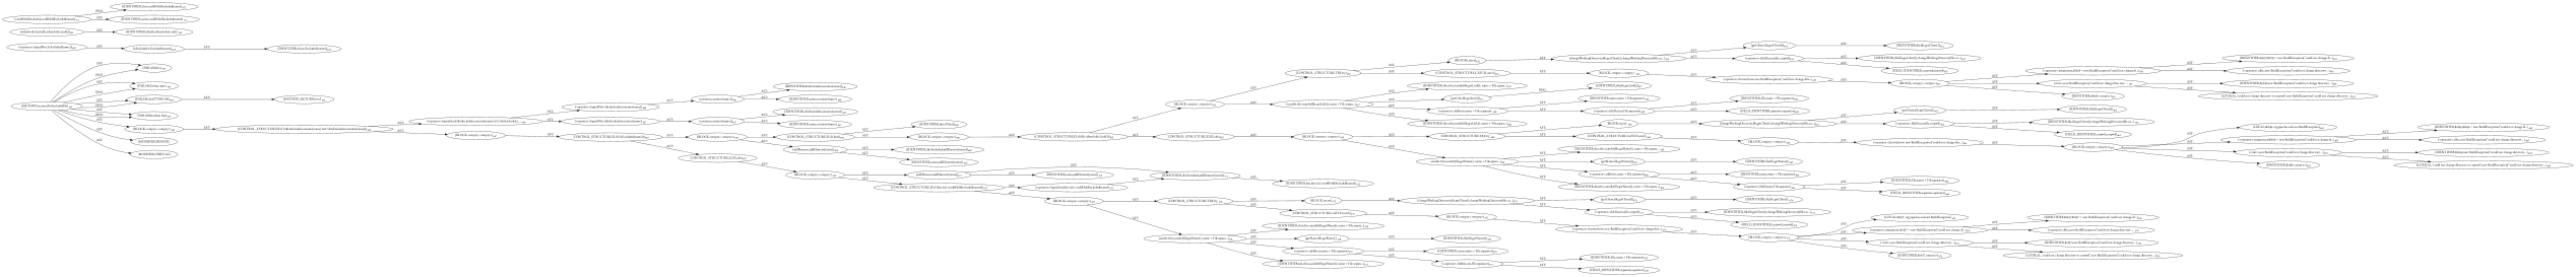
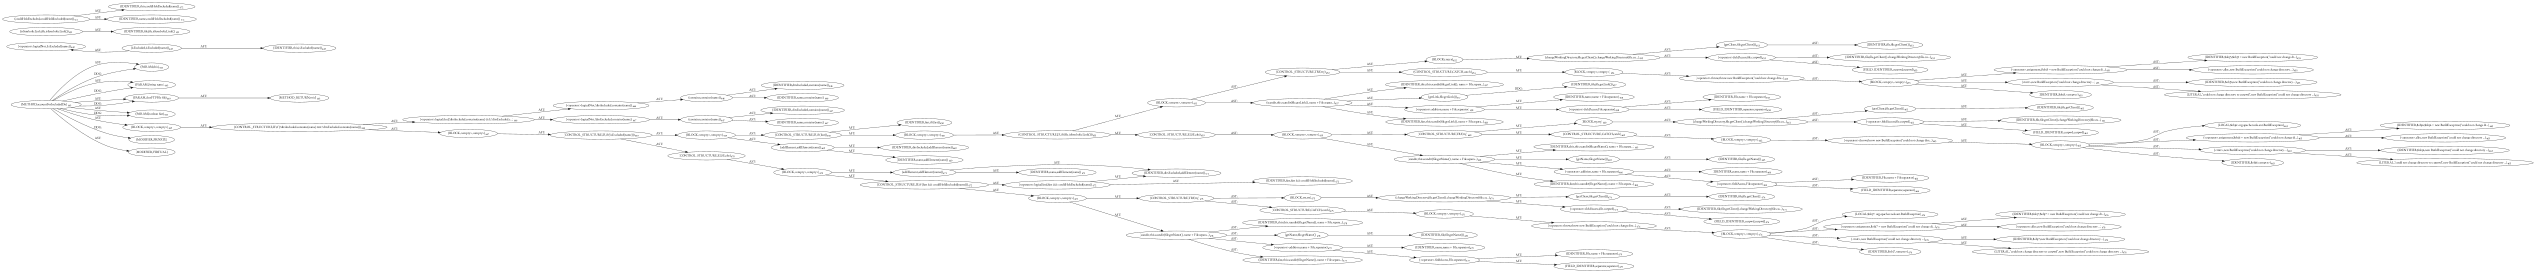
  digraph {
    fontname="EB Garamond"
    rankdir=LR
    node [fontname="EB Garamond"]
    edge [fontname="EB Garamond"]
    n1 [label=<(METHOD,accountForIncludedDir)<SUB>445</SUB>>]
    n2 [label=<(PARAM,this)<SUB>445</SUB>>]
    n3 [label=<(PARAM,String name)<SUB>445</SUB>>]
    n4 [label=<(PARAM,AntFTPFile file)<SUB>449</SUB>>]
    n5 [label=<(PARAM,boolean fast)<SUB>445</SUB>>]
    n6 [label=<(BLOCK,&lt;empty&gt;,&lt;empty&gt;)<SUB>445</SUB>>]
    n7 [label=<(MODIFIER,PRIVATE)>]
    n8 [label=<(MODIFIER,VIRTUAL)>]
    n9 [label=<(METHOD_RETURN,void)<SUB>445</SUB>>]
    n10 [label=<(CONTROL_STRUCTURE,IF,if (!dirsIncluded.contains(name) &amp;&amp; !dirsExcluded.contains(name)))<SUB>446</SUB>>]
    n11 [label=<(&lt;operator&gt;.logicalAnd,!dirsIncluded.contains(name) &amp;&amp; !dirsExcluded.c...)<SUB>446</SUB>>]
    n12 [label=<(BLOCK,&lt;empty&gt;,&lt;empty&gt;)<SUB>447</SUB>>]
    n13 [label=<(&lt;operator&gt;.logicalNot,!dirsIncluded.contains(name))<SUB>446</SUB>>]
    n14 [label=<(&lt;operator&gt;.logicalNot,!dirsExcluded.contains(name))<SUB>447</SUB>>]
    n15 [label=<(CONTROL_STRUCTURE,IF,if (!isExcluded(name)))<SUB>449</SUB>>]
    n16 [label=<(contains,contains(name))<SUB>446</SUB>>]
    n17 [label=<(contains,contains(name))<SUB>447</SUB>>]
    n18 [label=<(IDENTIFIER,dirsIncluded,contains(name))<SUB>446</SUB>>]
    n19 [label=<(IDENTIFIER,name,contains(name))<SUB>446</SUB>>]
    n20 [label=<(IDENTIFIER,dirsExcluded,contains(name))<SUB>447</SUB>>]
    n21 [label=<(IDENTIFIER,name,contains(name))<SUB>447</SUB>>]
    n22 [label=<(BLOCK,&lt;empty&gt;,&lt;empty&gt;)<SUB>449</SUB>>]
    n23 [label=<(CONTROL_STRUCTURE,ELSE,else)<SUB>470</SUB>>]
    n24 [label=<(&lt;operator&gt;.logicalNot,!isExcluded(name))<SUB>449</SUB>>]
    n25 [label=<(isExcluded,isExcluded(name))<SUB>449</SUB>>]
    n26 [label=<(CONTROL_STRUCTURE,IF,if (fast))<SUB>450</SUB>>]
    n27 [label=<(addElement,addElement(name))<SUB>469</SUB>>]
    n28 [label=<(BLOCK,&lt;empty&gt;,&lt;empty&gt;)<SUB>470</SUB>>]
    n29 [label=<(IDENTIFIER,this,isExcluded(name))<SUB>449</SUB>>]
    n30 [label=<(IDENTIFIER,fast,if (fast))<SUB>450</SUB>>]
    n31 [label=<(BLOCK,&lt;empty&gt;,&lt;empty&gt;)<SUB>450</SUB>>]
    n32 [label=<(IDENTIFIER,dirsIncluded,addElement(name))<SUB>469</SUB>>]
    n33 [label=<(IDENTIFIER,name,addElement(name))<SUB>469</SUB>>]
    n34 [label=<(CONTROL_STRUCTURE,IF,if (file.isSymbolicLink()))<SUB>451</SUB>>]
    n35 [label=<(BLOCK,&lt;empty&gt;,&lt;empty&gt;)<SUB>451</SUB>>]
    n36 [label=<(CONTROL_STRUCTURE,ELSE,else)<SUB>459</SUB>>]
    n37 [label=<(isSymbolicLink,file.isSymbolicLink())<SUB>451</SUB>>]
    n38 [label=<(IDENTIFIER,file,file.isSymbolicLink())<SUB>451</SUB>>]
    n39 [label=<(CONTROL_STRUCTURE,TRY,try)<SUB>452</SUB>>]
    n40 [label=<(scandir,this.scandir(file.getLink(), name + File.separa...)<SUB>457</SUB>>]
    n41 [label=<(BLOCK,&lt;empty&gt;,&lt;empty&gt;)<SUB>459</SUB>>]
    n42 [label=<(BLOCK,try,try)<SUB>452</SUB>>]
    n43 [label=<(CONTROL_STRUCTURE,CATCH,catch)<SUB>454</SUB>>]
    n44 [label=<(IDENTIFIER,this,this.scandir(file.getLink(), name + File.separa...)<SUB>457</SUB>>]
    n45 [label=<(getLink,file.getLink())<SUB>457</SUB>>]
    n46 [label=<(&lt;operator&gt;.addition,name + File.separator)<SUB>458</SUB>>]
    n47 [label=<(IDENTIFIER,fast,this.scandir(file.getLink(), name + File.separa...)<SUB>458</SUB>>]
    n48 [label=<(changeWorkingDirectory,file.getClient().changeWorkingDirectory(file.cu...)<SUB>453</SUB>>]
    n49 [label=<(BLOCK,&lt;empty&gt;,&lt;empty&gt;)<SUB>454</SUB>>]
    n50 [label=<(getClient,file.getClient())<SUB>453</SUB>>]
    n51 [label=<(&lt;operator&gt;.fieldAccess,file.curpwd)<SUB>453</SUB>>]
    n52 [label=<(IDENTIFIER,file,file.getClient())<SUB>453</SUB>>]
    n53 [label=<(IDENTIFIER,file,file.getClient().changeWorkingDirectory(file.cu...)<SUB>453</SUB>>]
    n54 [label=<(FIELD_IDENTIFIER,curpwd,curpwd)<SUB>453</SUB>>]
    n55 [label=<(&lt;operator&gt;.throw,throw new BuildException(&quot;could not change dire...)<SUB>455</SUB>>]
    n56 [label=<(BLOCK,&lt;empty&gt;,&lt;empty&gt;)<SUB>455</SUB>>]
    n57 [label=<(&lt;operator&gt;.assignment,$obj5 = new BuildException(&quot;could not change di...)<SUB>455</SUB>>]
    n58 [label=<(&lt;init&gt;,new BuildException(&quot;could not change directory ...)<SUB>455</SUB>>]
    n59 [label=<(IDENTIFIER,$obj5,&lt;empty&gt;)<SUB>455</SUB>>]
    n60 [label=<(IDENTIFIER,$obj5,$obj5 = new BuildException(&quot;could not change di...)<SUB>455</SUB>>]
    n61 [label=<(&lt;operator&gt;.alloc,new BuildException(&quot;could not change directory ...)<SUB>455</SUB>>]
    n62 [label=<(IDENTIFIER,$obj5,new BuildException(&quot;could not change directory ...)<SUB>455</SUB>>]
    n63 [label=<(LITERAL,&quot;could not change directory to curpwd&quot;,new BuildException(&quot;could not change directory ...)<SUB>455</SUB>>]
    n64 [label=<(IDENTIFIER,file,file.getLink())<SUB>457</SUB>>]
    n65 [label=<(IDENTIFIER,name,name + File.separator)<SUB>458</SUB>>]
    n66 [label=<(&lt;operator&gt;.fieldAccess,File.separator)<SUB>458</SUB>>]
    n67 [label=<(IDENTIFIER,File,name + File.separator)<SUB>458</SUB>>]
    n68 [label=<(FIELD_IDENTIFIER,separator,separator)<SUB>458</SUB>>]
    n69 [label=<(CONTROL_STRUCTURE,TRY,try)<SUB>460</SUB>>]
    n70 [label=<(scandir,this.scandir(file.getName(), name + File.separa...)<SUB>465</SUB>>]
    n71 [label=<(BLOCK,try,try)<SUB>460</SUB>>]
    n72 [label=<(CONTROL_STRUCTURE,CATCH,catch)<SUB>462</SUB>>]
    n73 [label=<(IDENTIFIER,this,this.scandir(file.getName(), name + File.separa...)<SUB>465</SUB>>]
    n74 [label=<(getName,file.getName())<SUB>465</SUB>>]
    n75 [label=<(&lt;operator&gt;.addition,name + File.separator)<SUB>466</SUB>>]
    n76 [label=<(IDENTIFIER,fast,this.scandir(file.getName(), name + File.separa...)<SUB>466</SUB>>]
    n77 [label=<(changeWorkingDirectory,file.getClient().changeWorkingDirectory(file.cu...)<SUB>461</SUB>>]
    n78 [label=<(BLOCK,&lt;empty&gt;,&lt;empty&gt;)<SUB>462</SUB>>]
    n79 [label=<(getClient,file.getClient())<SUB>461</SUB>>]
    n80 [label=<(&lt;operator&gt;.fieldAccess,file.curpwd)<SUB>461</SUB>>]
    n81 [label=<(IDENTIFIER,file,file.getClient())<SUB>461</SUB>>]
    n82 [label=<(IDENTIFIER,file,file.getClient().changeWorkingDirectory(file.cu...)<SUB>461</SUB>>]
    n83 [label=<(FIELD_IDENTIFIER,curpwd,curpwd)<SUB>461</SUB>>]
    n84 [label=<(&lt;operator&gt;.throw,throw new BuildException(&quot;could not change dire...)<SUB>463</SUB>>]
    n85 [label=<(BLOCK,&lt;empty&gt;,&lt;empty&gt;)<SUB>463</SUB>>]
    n86 [label=<(LOCAL,$obj6: org.apache.tools.ant.BuildException)<SUB>463</SUB>>]
    n87 [label=<(&lt;operator&gt;.assignment,$obj6 = new BuildException(&quot;could not change di...)<SUB>463</SUB>>]
    n88 [label=<(&lt;init&gt;,new BuildException(&quot;could not change directory ...)<SUB>463</SUB>>]
    n89 [label=<(IDENTIFIER,$obj6,&lt;empty&gt;)<SUB>463</SUB>>]
    n90 [label=<(IDENTIFIER,$obj6,$obj6 = new BuildException(&quot;could not change di...)<SUB>463</SUB>>]
    n91 [label=<(&lt;operator&gt;.alloc,new BuildException(&quot;could not change directory ...)<SUB>463</SUB>>]
    n92 [label=<(IDENTIFIER,$obj6,new BuildException(&quot;could not change directory ...)<SUB>463</SUB>>]
    n93 [label=<(LITERAL,&quot;could not change directory to curpwd&quot;,new BuildException(&quot;could not change directory ...)<SUB>463</SUB>>]
    n94 [label=<(IDENTIFIER,file,file.getName())<SUB>465</SUB>>]
    n95 [label=<(IDENTIFIER,name,name + File.separator)<SUB>466</SUB>>]
    n96 [label=<(&lt;operator&gt;.fieldAccess,File.separator)<SUB>466</SUB>>]
    n97 [label=<(IDENTIFIER,File,name + File.separator)<SUB>466</SUB>>]
    n98 [label=<(FIELD_IDENTIFIER,separator,separator)<SUB>466</SUB>>]
    n99 [label=<(addElement,addElement(name))<SUB>471</SUB>>]
    n100 [label=<(CONTROL_STRUCTURE,IF,if (fast &amp;&amp; couldHoldIncluded(name)))<SUB>472</SUB>>]
    n101 [label=<(IDENTIFIER,dirsExcluded,addElement(name))<SUB>471</SUB>>]
    n102 [label=<(IDENTIFIER,name,addElement(name))<SUB>471</SUB>>]
    n103 [label=<(&lt;operator&gt;.logicalAnd,fast &amp;&amp; couldHoldIncluded(name))<SUB>472</SUB>>]
    n104 [label=<(BLOCK,&lt;empty&gt;,&lt;empty&gt;)<SUB>472</SUB>>]
    n105 [label=<(IDENTIFIER,fast,fast &amp;&amp; couldHoldIncluded(name))<SUB>472</SUB>>]
    n106 [label=<(CONTROL_STRUCTURE,TRY,try)<SUB>473</SUB>>]
    n107 [label=<(scandir,this.scandir(file.getName(), name + File.separa...)<SUB>478</SUB>>]
    n108 [label=<(couldHoldIncluded,couldHoldIncluded(name))<SUB>472</SUB>>]
    n109 [label=<(IDENTIFIER,this,couldHoldIncluded(name))<SUB>472</SUB>>]
    n110 [label=<(IDENTIFIER,name,couldHoldIncluded(name))<SUB>472</SUB>>]
    n111 [label=<(BLOCK,try,try)<SUB>473</SUB>>]
    n112 [label=<(CONTROL_STRUCTURE,CATCH,catch)<SUB>475</SUB>>]
    n113 [label=<(IDENTIFIER,this,this.scandir(file.getName(), name + File.separa...)<SUB>478</SUB>>]
    n114 [label=<(getName,file.getName())<SUB>478</SUB>>]
    n115 [label=<(&lt;operator&gt;.addition,name + File.separator)<SUB>479</SUB>>]
    n116 [label=<(IDENTIFIER,fast,this.scandir(file.getName(), name + File.separa...)<SUB>479</SUB>>]
    n117 [label=<(changeWorkingDirectory,file.getClient().changeWorkingDirectory(file.cu...)<SUB>474</SUB>>]
    n118 [label=<(BLOCK,&lt;empty&gt;,&lt;empty&gt;)<SUB>475</SUB>>]
    n119 [label=<(getClient,file.getClient())<SUB>474</SUB>>]
    n120 [label=<(&lt;operator&gt;.fieldAccess,file.curpwd)<SUB>474</SUB>>]
    n121 [label=<(IDENTIFIER,file,file.getClient())<SUB>474</SUB>>]
    n122 [label=<(IDENTIFIER,file,file.getClient().changeWorkingDirectory(file.cu...)<SUB>474</SUB>>]
    n123 [label=<(FIELD_IDENTIFIER,curpwd,curpwd)<SUB>474</SUB>>]
    n124 [label=<(&lt;operator&gt;.throw,throw new BuildException(&quot;could not change dire...)<SUB>476</SUB>>]
    n125 [label=<(BLOCK,&lt;empty&gt;,&lt;empty&gt;)<SUB>476</SUB>>]
    n126 [label=<(LOCAL,$obj7: org.apache.tools.ant.BuildException)<SUB>476</SUB>>]
    n127 [label=<(&lt;operator&gt;.assignment,$obj7 = new BuildException(&quot;could not change di...)<SUB>476</SUB>>]
    n128 [label=<(&lt;init&gt;,new BuildException(&quot;could not change directory ...)<SUB>476</SUB>>]
    n129 [label=<(IDENTIFIER,$obj7,&lt;empty&gt;)<SUB>476</SUB>>]
    n130 [label=<(IDENTIFIER,$obj7,$obj7 = new BuildException(&quot;could not change di...)<SUB>476</SUB>>]
    n131 [label=<(&lt;operator&gt;.alloc,new BuildException(&quot;could not change directory ...)<SUB>476</SUB>>]
    n132 [label=<(IDENTIFIER,$obj7,new BuildException(&quot;could not change directory ...)<SUB>476</SUB>>]
    n133 [label=<(LITERAL,&quot;could not change directory to curpwd&quot;,new BuildException(&quot;could not change directory ...)<SUB>476</SUB>>]
    n134 [label=<(IDENTIFIER,file,file.getName())<SUB>478</SUB>>]
    n135 [label=<(IDENTIFIER,name,name + File.separator)<SUB>479</SUB>>]
    n136 [label=<(&lt;operator&gt;.fieldAccess,File.separator)<SUB>479</SUB>>]
    n137 [label=<(IDENTIFIER,File,name + File.separator)<SUB>479</SUB>>]
    n138 [label=<(FIELD_IDENTIFIER,separator,separator)<SUB>479</SUB>>]
    n1 -> n2 [label="AST: "]
    n1 -> n2 [label="DDG: "]
    n1 -> n3 [label="AST: "]
    n1 -> n3 [label="DDG: "]
    n1 -> n4 [label="AST: "]
    n1 -> n4 [label="DDG: "]
    n1 -> n5 [label="AST: "]
    n1 -> n5 [label="DDG: "]
    n1 -> n6 [label="AST: "]
-   n1 -> n7 [label="AST: "]
+   n1 -> n7 [label="DDG: "]
    n1 -> n8 [label="AST: "]
    n4 -> n9 [label="AST: "]
    n6 -> n10 [label="AST: "]
    n10 -> n11 [label="AST: "]
    n10 -> n12 [label="AST: "]
    n11 -> n13 [label="AST: "]
    n11 -> n14 [label="AST: "]
    n12 -> n15 [label="AST: "]
    n13 -> n16 [label="AST: "]
    n14 -> n17 [label="AST: "]
    n15 -> n22 [label="AST: "]
    n15 -> n23 [label="AST: "]
    n16 -> n18 [label="AST: "]
    n16 -> n19 [label="AST: "]
    n17 -> n20 [label="AST: "]
    n17 -> n21 [label="AST: "]
    n22 -> n26 [label="AST: "]
    n22 -> n27 [label="AST: "]
    n23 -> n28 [label="AST: "]
-   n24 -> n25 [label="AST: "]
+   n25 -> n24 [label="AST: "]
    n25 -> n29 [label="AST: "]
    n26 -> n30 [label="AST: "]
    n26 -> n31 [label="AST: "]
    n27 -> n32 [label="AST: "]
    n27 -> n33 [label="AST: "]
    n28 -> n99 [label="AST: "]
    n28 -> n100 [label="AST: "]
    n31 -> n34 [label="AST: "]
    n34 -> n35 [label="AST: "]
    n34 -> n36 [label="AST: "]
    n35 -> n39 [label="AST: "]
    n35 -> n40 [label="AST: "]
    n36 -> n41 [label="AST: "]
    n37 -> n38 [label="AST: "]
    n39 -> n42 [label="AST: "]
    n39 -> n43 [label="AST: "]
    n40 -> n44 [label="AST: "]
    n40 -> n45 [label="AST: "]
    n40 -> n46 [label="AST: "]
    n40 -> n47 [label="AST: "]
    n41 -> n69 [label="AST: "]
    n41 -> n70 [label="AST: "]
    n42 -> n48 [label="AST: "]
    n43 -> n49 [label="AST: "]
    n45 -> n64 [label="DDG: "]
    n46 -> n65 [label="AST: "]
    n46 -> n66 [label="AST: "]
    n48 -> n50 [label="AST: "]
    n48 -> n51 [label="AST: "]
    n49 -> n55 [label="AST: "]
    n50 -> n52 [label="AST: "]
    n51 -> n53 [label="AST: "]
    n51 -> n54 [label="AST: "]
    n55 -> n56 [label="AST: "]
    n56 -> n57 [label="AST: "]
    n56 -> n58 [label="AST: "]
    n56 -> n59 [label="AST: "]
    n57 -> n60 [label="AST: "]
    n57 -> n61 [label="AST: "]
    n58 -> n62 [label="AST: "]
    n58 -> n63 [label="AST: "]
    n66 -> n67 [label="AST: "]
    n66 -> n68 [label="AST: "]
    n69 -> n71 [label="AST: "]
    n69 -> n72 [label="AST: "]
    n70 -> n73 [label="AST: "]
    n70 -> n74 [label="AST: "]
    n70 -> n75 [label="AST: "]
    n70 -> n76 [label="AST: "]
    n71 -> n77 [label="AST: "]
    n72 -> n78 [label="AST: "]
    n74 -> n94 [label="AST: "]
    n75 -> n95 [label="AST: "]
    n75 -> n96 [label="AST: "]
    n77 -> n79 [label="AST: "]
    n77 -> n80 [label="AST: "]
    n78 -> n84 [label="AST: "]
    n79 -> n81 [label="AST: "]
    n80 -> n82 [label="AST: "]
    n80 -> n83 [label="AST: "]
    n84 -> n85 [label="AST: "]
    n85 -> n86 [label="AST: "]
    n85 -> n87 [label="AST: "]
    n85 -> n88 [label="AST: "]
    n85 -> n89 [label="AST: "]
    n87 -> n90 [label="AST: "]
    n87 -> n91 [label="AST: "]
    n88 -> n92 [label="AST: "]
    n88 -> n93 [label="AST: "]
    n96 -> n97 [label="AST: "]
    n96 -> n98 [label="AST: "]
    n99 -> n101 [label="AST: "]
    n99 -> n102 [label="AST: "]
    n100 -> n103 [label="AST: "]
    n100 -> n104 [label="AST: "]
    n103 -> n101 [label="AST: "]
-   n101 -> n105 [label="AST: "]
+   n103 -> n105 [label="AST: "]
    n104 -> n106 [label="AST: "]
    n104 -> n107 [label="AST: "]
    n106 -> n111 [label="AST: "]
    n106 -> n112 [label="AST: "]
    n107 -> n113 [label="AST: "]
    n107 -> n114 [label="AST: "]
    n107 -> n115 [label="AST: "]
    n107 -> n116 [label="AST: "]
-   n108 -> n109 [label="DDG: "]
+   n108 -> n109 [label="AST: "]
    n108 -> n110 [label="AST: "]
    n111 -> n117 [label="AST: "]
    n112 -> n118 [label="AST: "]
    n114 -> n134 [label="AST: "]
    n115 -> n135 [label="AST: "]
    n115 -> n136 [label="AST: "]
    n117 -> n119 [label="AST: "]
    n117 -> n120 [label="AST: "]
    n118 -> n124 [label="AST: "]
    n119 -> n121 [label="AST: "]
    n120 -> n122 [label="AST: "]
    n120 -> n123 [label="AST: "]
    n124 -> n125 [label="AST: "]
    n125 -> n126 [label="AST: "]
    n125 -> n127 [label="AST: "]
    n125 -> n128 [label="AST: "]
    n125 -> n129 [label="AST: "]
    n127 -> n130 [label="AST: "]
    n127 -> n131 [label="AST: "]
    n128 -> n132 [label="AST: "]
    n128 -> n133 [label="AST: "]
    n136 -> n137 [label="AST: "]
    n136 -> n138 [label="AST: "]
  }
